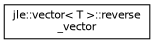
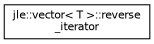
  digraph {
    rankdir=LR
-   n1 [color=black fillcolor=white fontname=Helvetica fontsize=10 height=0.2 label="jle::vector\< T \>::reverse\l_vector" shape=record style=filled width=0.4]
+   n1 [color=black fillcolor=white fontname=Helvetica fontsize=10 height=0.2 label="jle::vector\< T \>::reverse\l_iterator" shape=record style=filled width=0.4]
  }
